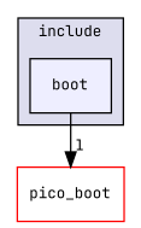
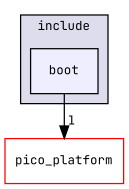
  digraph {
    compound=true
    fontname="JetBrains Mono"
    node [fontname="JetBrains Mono" fontsize=10 shape=box style=filled]
    n1 [fillcolor="#eeeeff" label=boot pencolor=black]
-   n2 [color=red fillcolor=white label=pico_boot]
+   n2 [color=red fillcolor=white label=pico_platform]
    subgraph cluster_1 {
      bgcolor="#ddddee"
      fontsize=10
      label=include
      pencolor=black
      n1
    }
    n1 -> n2 [headlabel=1 labeldistance=1.5 labelfontname=Helvetica labelfontsize=10 fontname="JetBrains Mono"]
  }
